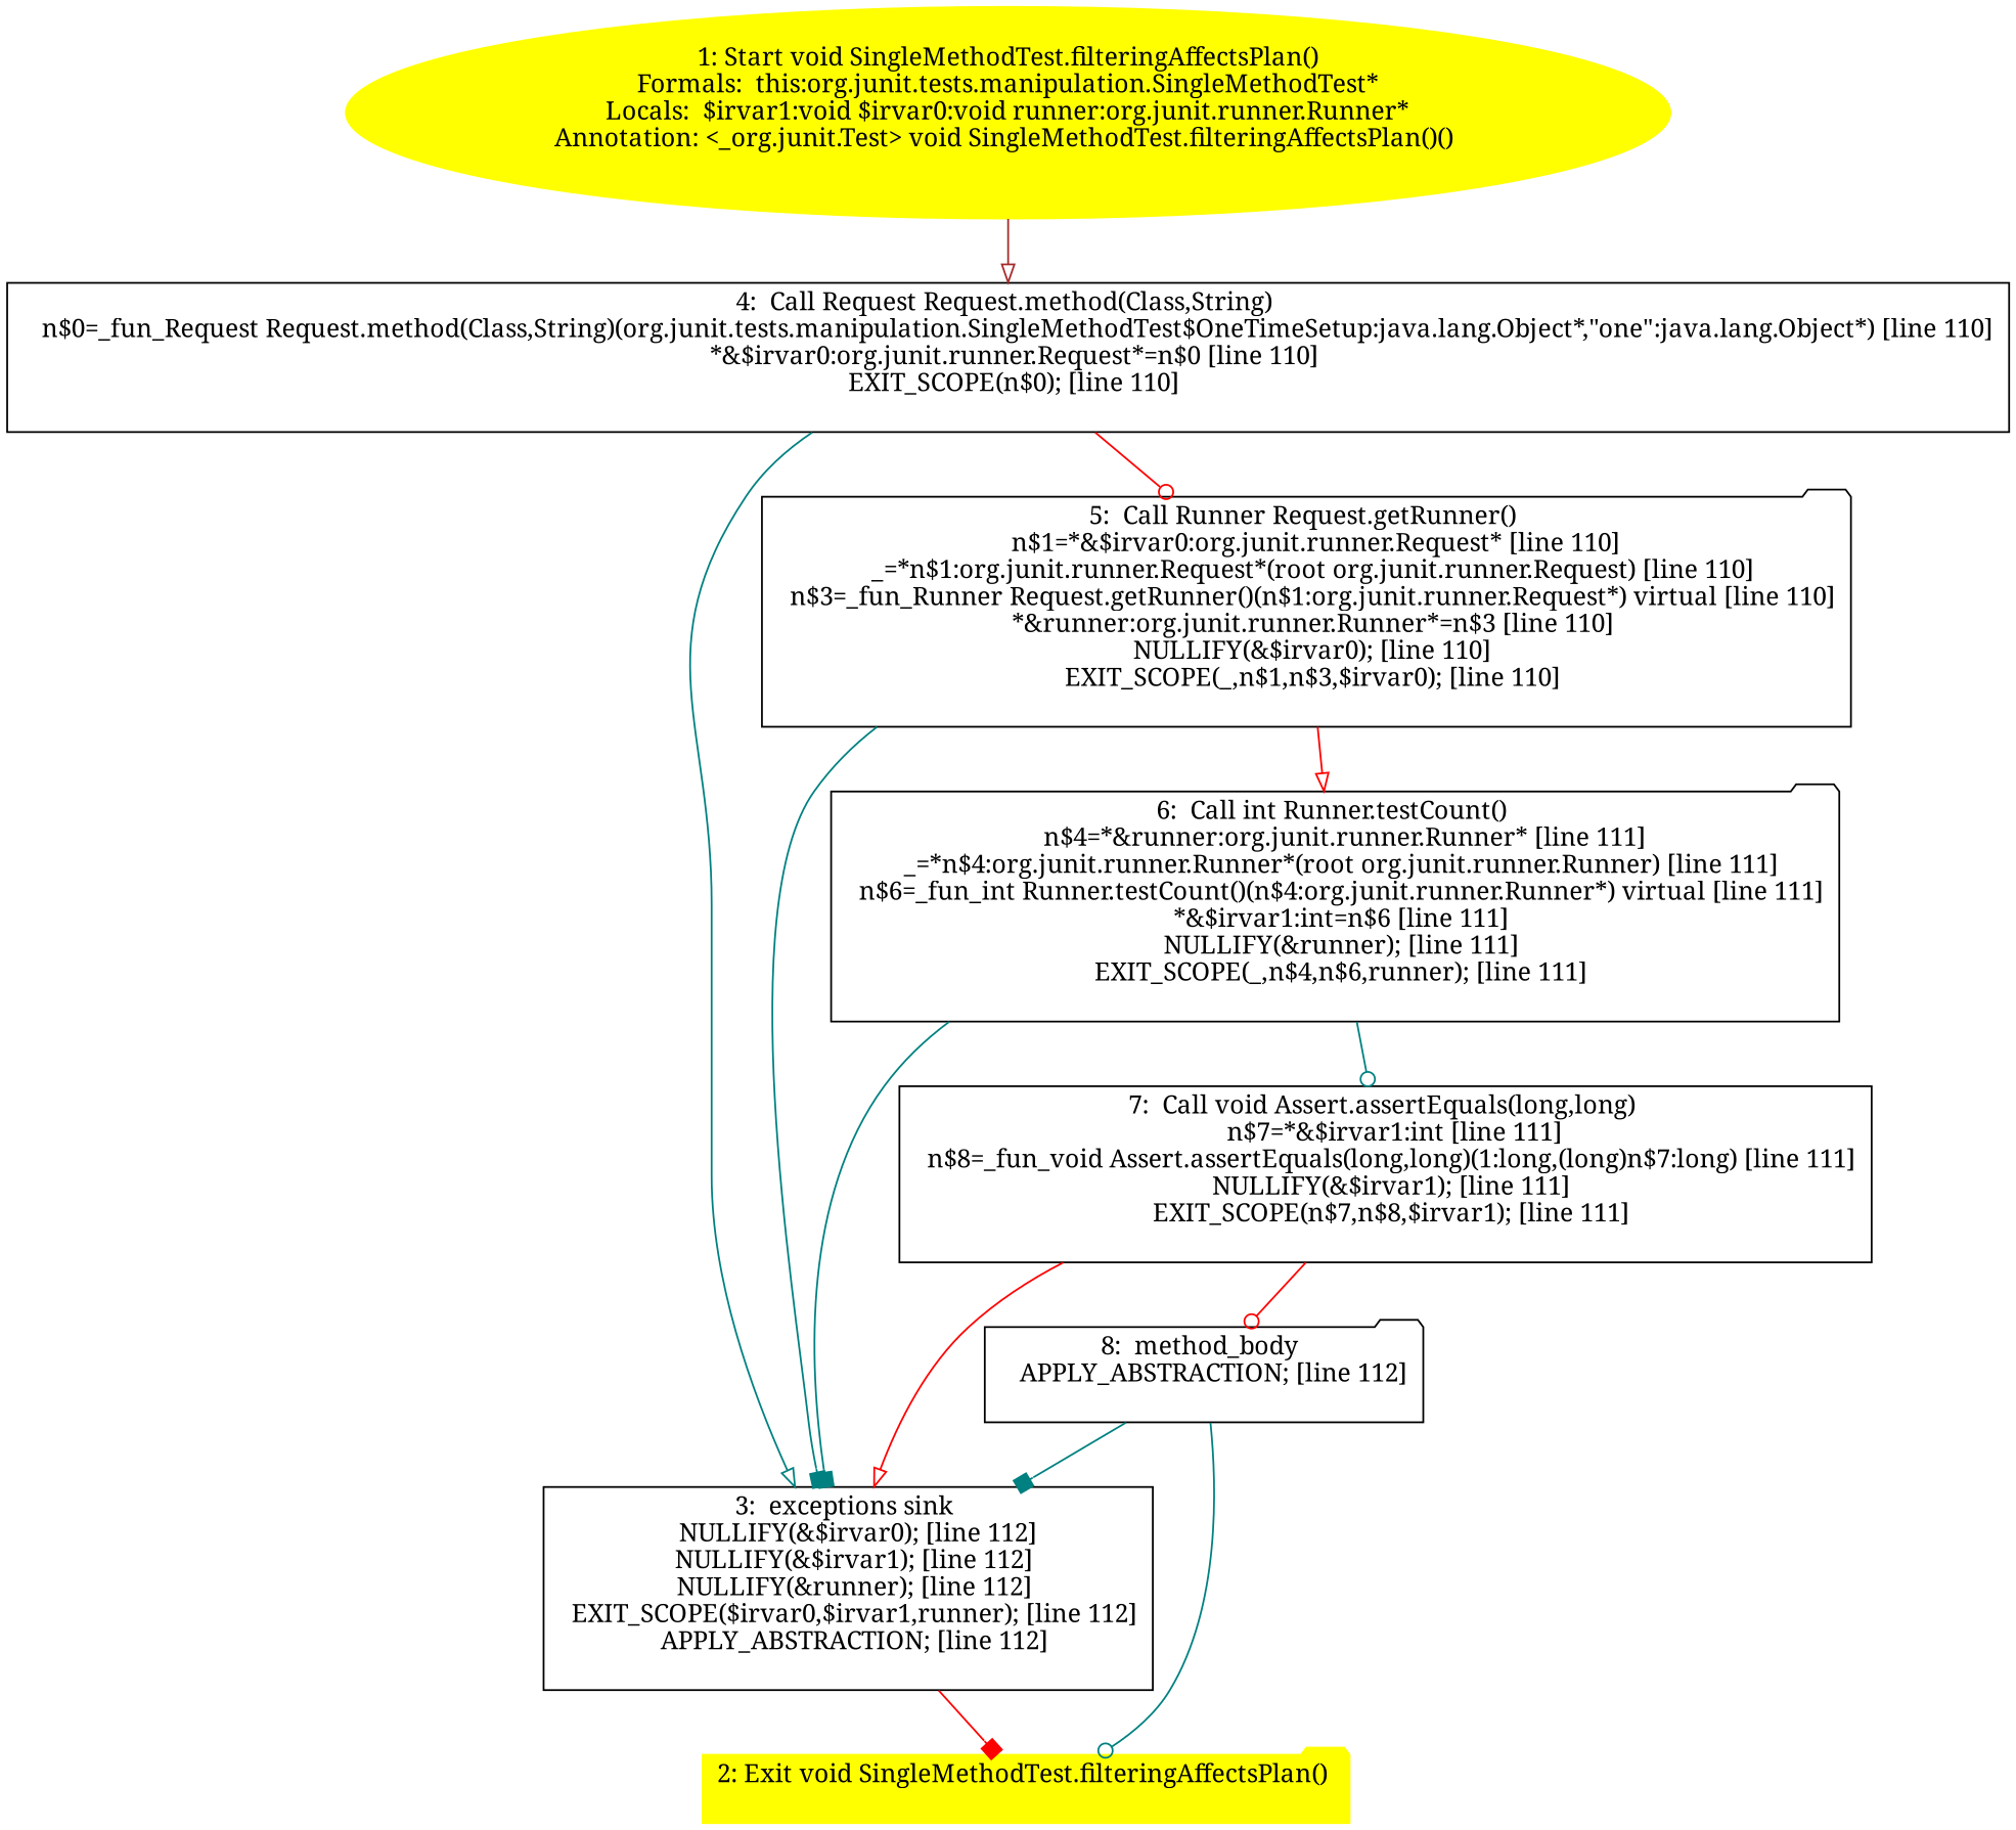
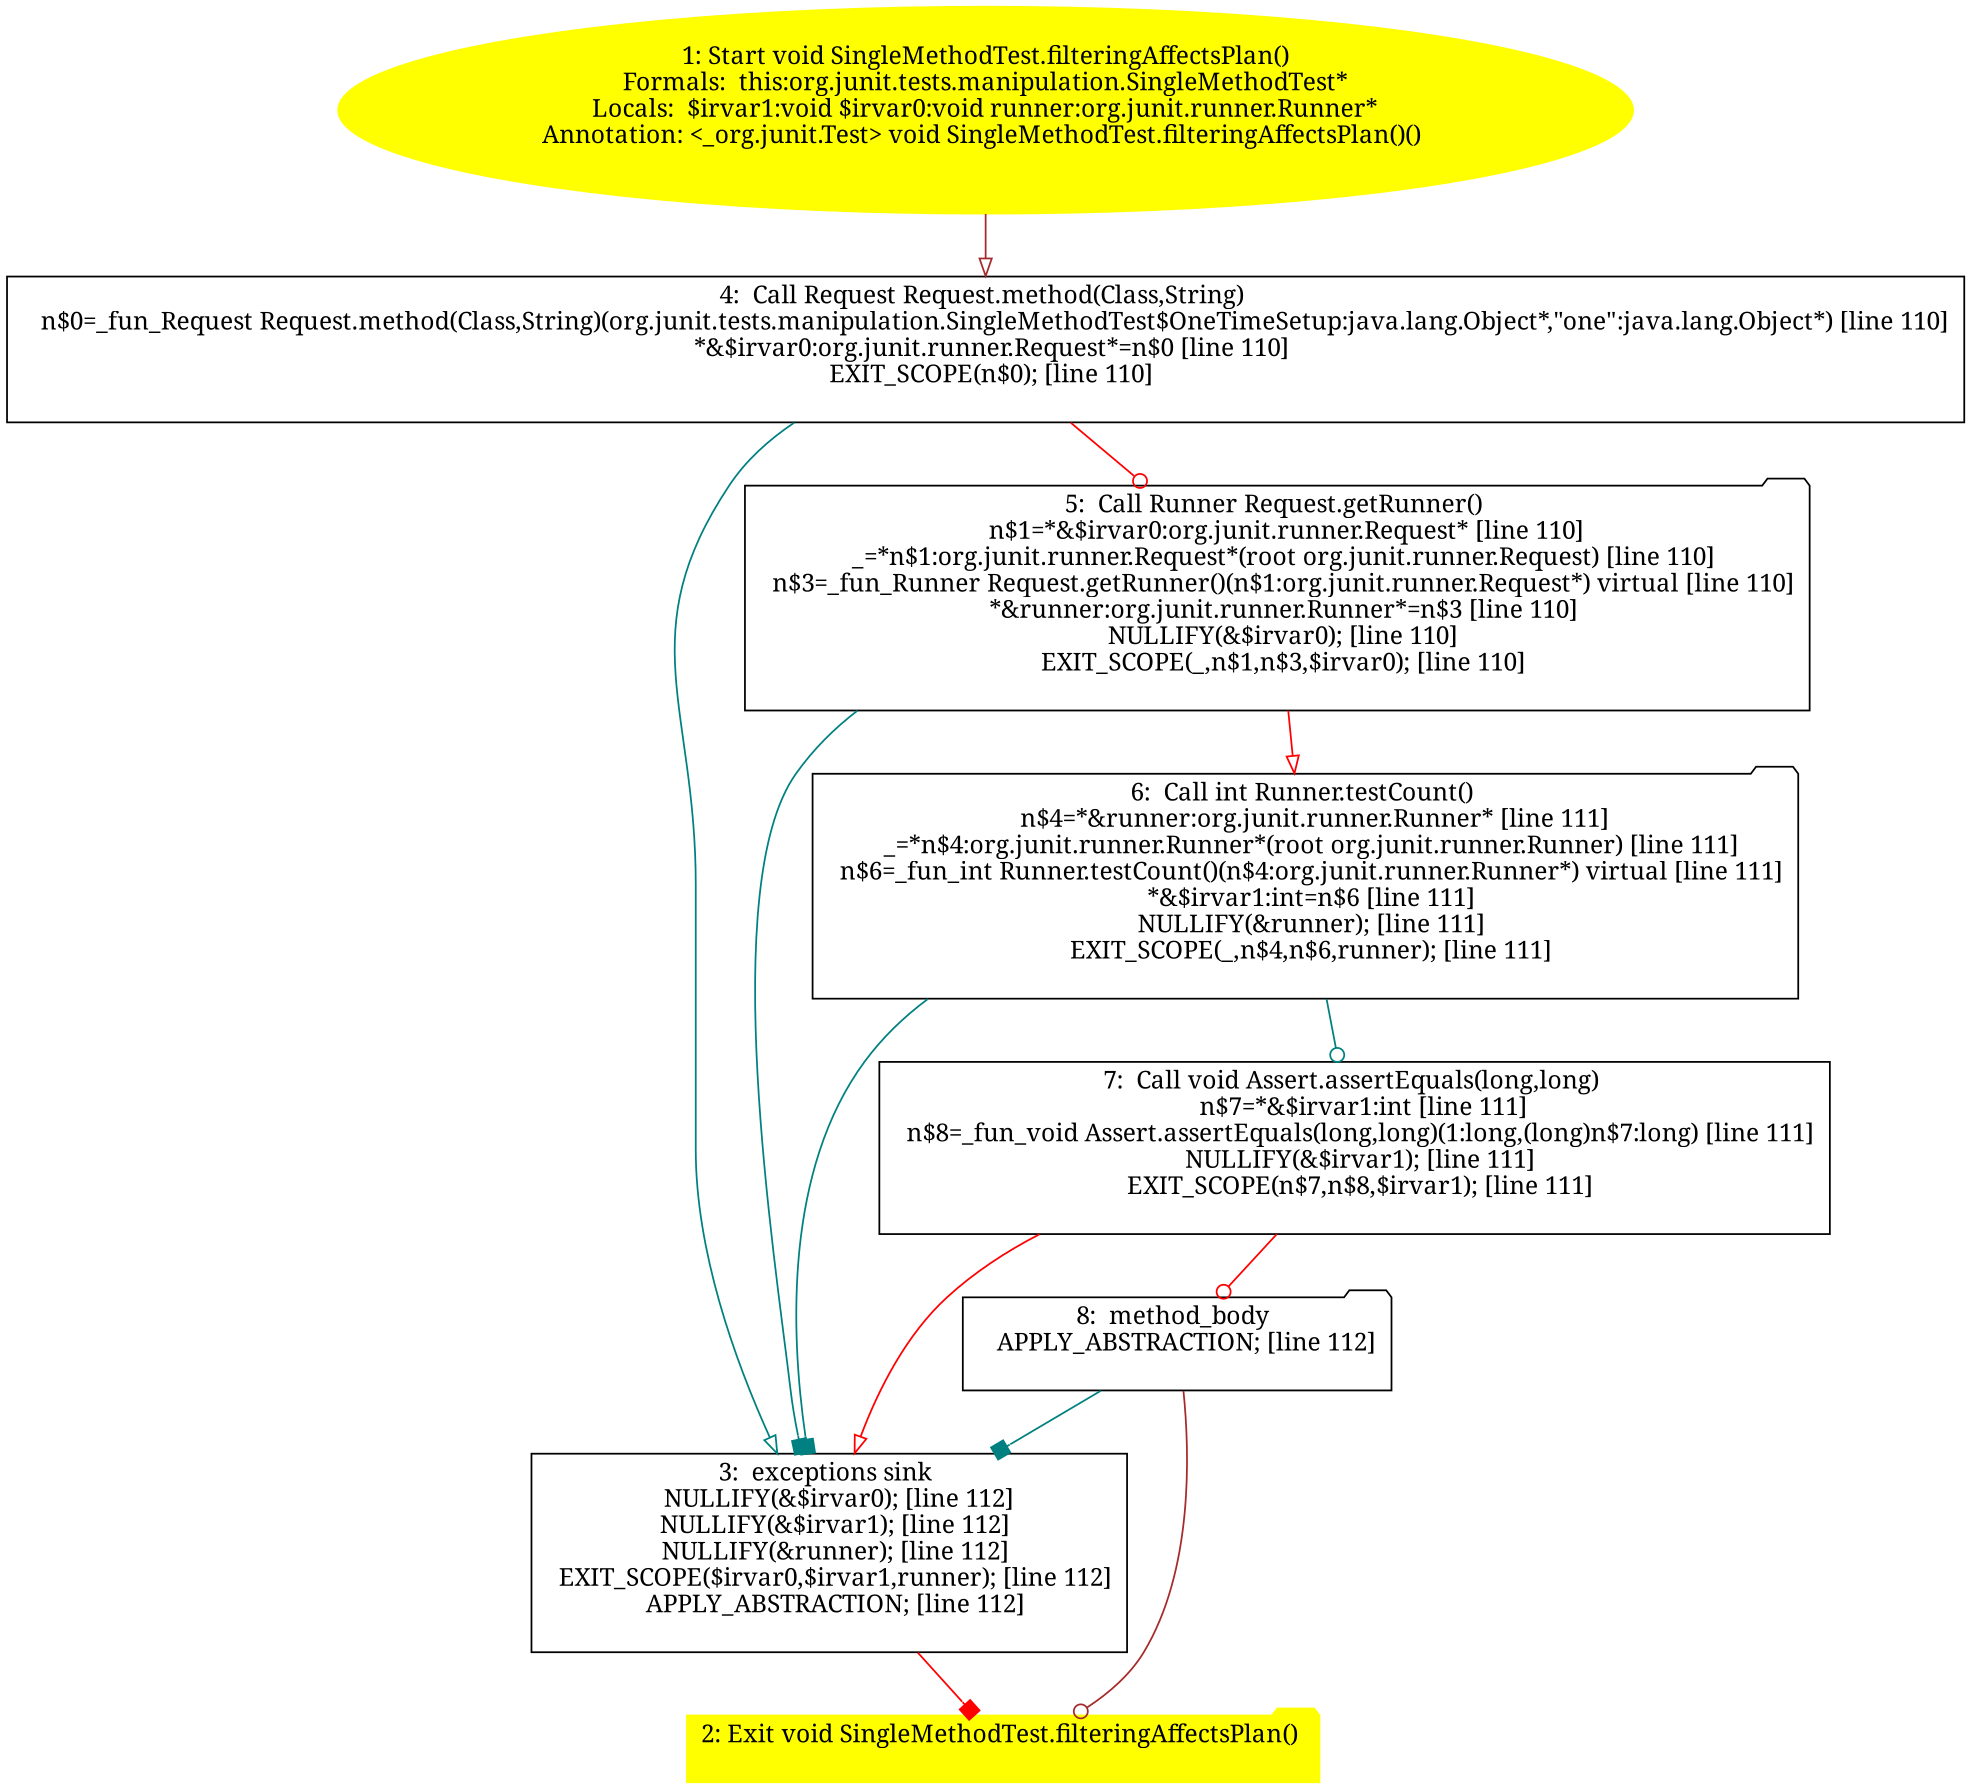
  digraph {
    fontname="Noto Serif"
    node [shape=folder fontname="Noto Serif"]
    edge [color=teal arrowhead=onormal fontname="Noto Serif"]
    n1 [color=yellow label="1: Start void SingleMethodTest.filteringAffectsPlan()\nFormals:  this:org.junit.tests.manipulation.SingleMethodTest*\nLocals:  $irvar1:void $irvar0:void runner:org.junit.runner.Runner*\nAnnotation: <_org.junit.Test> void SingleMethodTest.filteringAffectsPlan()() \n  " style=filled shape=ellipse]
    n2 [label="4:  Call Request Request.method(Class,String) \n   n$0=_fun_Request Request.method(Class,String)(org.junit.tests.manipulation.SingleMethodTest$OneTimeSetup:java.lang.Object*,\"one\":java.lang.Object*) [line 110]\n  *&$irvar0:org.junit.runner.Request*=n$0 [line 110]\n  EXIT_SCOPE(n$0); [line 110]\n " shape=box]
    n3 [label="3:  exceptions sink \n   NULLIFY(&$irvar0); [line 112]\n  NULLIFY(&$irvar1); [line 112]\n  NULLIFY(&runner); [line 112]\n  EXIT_SCOPE($irvar0,$irvar1,runner); [line 112]\n  APPLY_ABSTRACTION; [line 112]\n " shape=box]
    n4 [label="5:  Call Runner Request.getRunner() \n   n$1=*&$irvar0:org.junit.runner.Request* [line 110]\n  _=*n$1:org.junit.runner.Request*(root org.junit.runner.Request) [line 110]\n  n$3=_fun_Runner Request.getRunner()(n$1:org.junit.runner.Request*) virtual [line 110]\n  *&runner:org.junit.runner.Runner*=n$3 [line 110]\n  NULLIFY(&$irvar0); [line 110]\n  EXIT_SCOPE(_,n$1,n$3,$irvar0); [line 110]\n "]
    n5 [color=yellow label="2: Exit void SingleMethodTest.filteringAffectsPlan() \n  " style=filled]
    n6 [label="6:  Call int Runner.testCount() \n   n$4=*&runner:org.junit.runner.Runner* [line 111]\n  _=*n$4:org.junit.runner.Runner*(root org.junit.runner.Runner) [line 111]\n  n$6=_fun_int Runner.testCount()(n$4:org.junit.runner.Runner*) virtual [line 111]\n  *&$irvar1:int=n$6 [line 111]\n  NULLIFY(&runner); [line 111]\n  EXIT_SCOPE(_,n$4,n$6,runner); [line 111]\n "]
    n7 [label="7:  Call void Assert.assertEquals(long,long) \n   n$7=*&$irvar1:int [line 111]\n  n$8=_fun_void Assert.assertEquals(long,long)(1:long,(long)n$7:long) [line 111]\n  NULLIFY(&$irvar1); [line 111]\n  EXIT_SCOPE(n$7,n$8,$irvar1); [line 111]\n " shape=box]
    n8 [label="8:  method_body \n   APPLY_ABSTRACTION; [line 112]\n "]
    n1 -> n2 [color=brown]
    n2 -> n3
    n2 -> n4 [color=red arrowhead=odot]
    n3 -> n5 [color=red arrowhead=box]
    n4 -> n3 [arrowhead=box]
    n4 -> n6 [color=red]
    n6 -> n3 [arrowhead=box]
    n6 -> n7 [arrowhead=odot]
    n7 -> n3 [color=red]
    n7 -> n8 [color=red arrowhead=odot]
    n8 -> n3 [arrowhead=box]
-   n8 -> n5 [arrowhead=odot]
+   n8 -> n5 [color=brown arrowhead=odot]
  }
